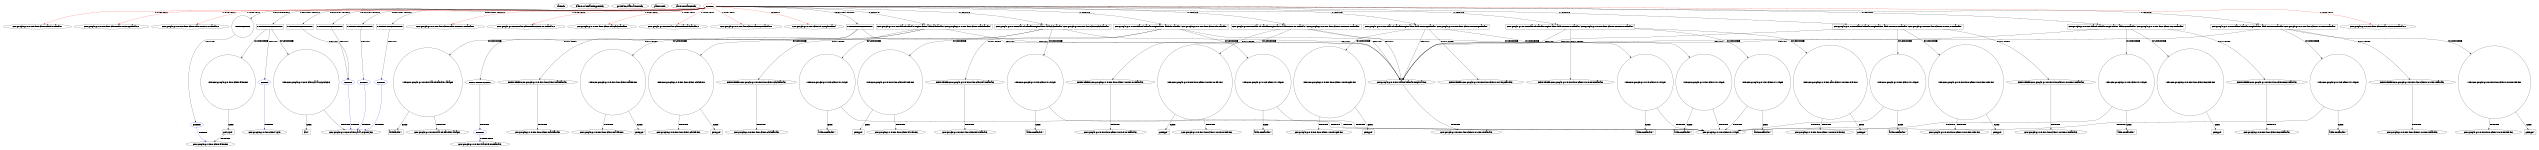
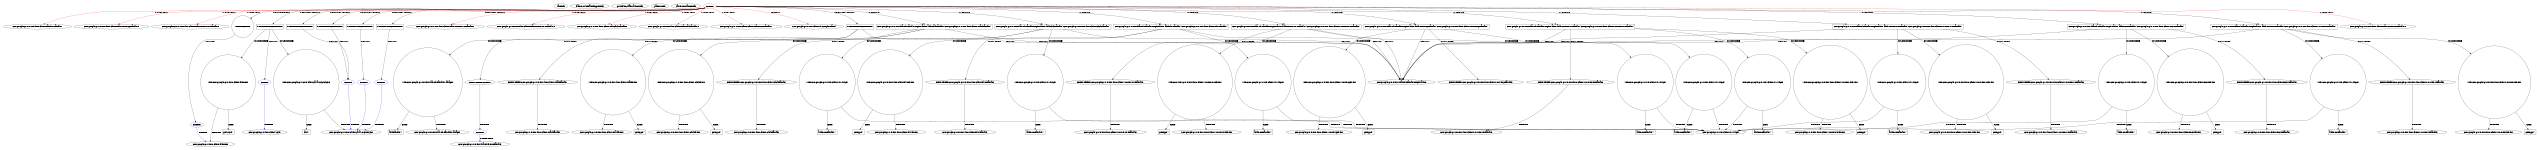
  digraph {
    node [isFrameworkType=false vertexType=VARIABLE_EXPRESION]
    baseInfo [category=pattern graphId=689 isAnonymous=false possibleRelation=true isFrameworkType="" vertexType=""]
    frameworkRelatedTypesInfo [0="com.google.gwt.event.dom.client.HasClickHandlers" 1="com.google.gwt.event.dom.client.HasBlurHandlers" 2="com.google.gwt.event.dom.client.HasMouseDownHandlers" 3="com.google.gwt.event.dom.client.HasMouseOutHandlers" 4="com.google.gwt.event.dom.client.HasMouseOverHandlers" 5="com.google.gwt.event.dom.client.HasMouseUpHandlers" 6="com.google.gwt.user.client.ui.ComplexPanel" 7="com.google.gwt.event.dom.client.HasMouseMoveHandlers" 8="com.google.gwt.event.dom.client.HasLoadHandlers" 9="com.google.gwt.event.dom.client.HasFocusHandlers" isFrameworkType="" vertexType=""]
    possibleCollaborationsInfo [0="689~FIELD_TYPE_DECLARATION-~com.google.gwt.event.dom.client.HasClickHandlers com.google.gwt.event.dom.client.HasBlurHandlers com.google.gwt.event.dom.client.HasMouseDownHandlers com.google.gwt.event.dom.client.HasMouseOutHandlers com.google.gwt.event.dom.client.HasMouseOverHandlers com.google.gwt.event.dom.client.HasMouseUpHandlers com.google.gwt.user.client.ui.ComplexPanel com.google.gwt.event.dom.client.HasMouseMoveHandlers com.google.gwt.event.dom.client.HasLoadHandlers com.google.gwt.event.dom.client.HasFocusHandlers ~com.google.gwt.dom.client.Element ~false~false" 1="689~RETURN_TYPE_DECLARATION-CLIENT_METHOD_DECLARATION-~com.google.gwt.event.dom.client.HasClickHandlers com.google.gwt.event.dom.client.HasBlurHandlers com.google.gwt.event.dom.client.HasMouseDownHandlers com.google.gwt.event.dom.client.HasMouseOutHandlers com.google.gwt.event.dom.client.HasMouseOverHandlers com.google.gwt.event.dom.client.HasMouseUpHandlers com.google.gwt.user.client.ui.ComplexPanel com.google.gwt.event.dom.client.HasMouseMoveHandlers com.google.gwt.event.dom.client.HasLoadHandlers com.google.gwt.event.dom.client.HasFocusHandlers ~com.google.gwt.core.client.JavaScriptObject ~false~false" 2="689~RETURN_TYPE_DECLARATION-CLIENT_METHOD_DECLARATION-~com.google.gwt.event.dom.client.HasClickHandlers com.google.gwt.event.dom.client.HasBlurHandlers com.google.gwt.event.dom.client.HasMouseDownHandlers com.google.gwt.event.dom.client.HasMouseOutHandlers com.google.gwt.event.dom.client.HasMouseOverHandlers com.google.gwt.event.dom.client.HasMouseUpHandlers com.google.gwt.user.client.ui.ComplexPanel com.google.gwt.event.dom.client.HasMouseMoveHandlers com.google.gwt.event.dom.client.HasLoadHandlers com.google.gwt.event.dom.client.HasFocusHandlers ~com.google.gwt.core.client.JavaScriptObject ~false~false" 3="689~RETURN_TYPE_DECLARATION-CLIENT_METHOD_DECLARATION-~com.google.gwt.event.dom.client.HasClickHandlers com.google.gwt.event.dom.client.HasBlurHandlers com.google.gwt.event.dom.client.HasMouseDownHandlers com.google.gwt.event.dom.client.HasMouseOutHandlers com.google.gwt.event.dom.client.HasMouseOverHandlers com.google.gwt.event.dom.client.HasMouseUpHandlers com.google.gwt.user.client.ui.ComplexPanel com.google.gwt.event.dom.client.HasMouseMoveHandlers com.google.gwt.event.dom.client.HasLoadHandlers com.google.gwt.event.dom.client.HasFocusHandlers ~com.google.gwt.dom.client.Style ~false~false" 4="689~RETURN_TYPE_DECLARATION-CLIENT_METHOD_DECLARATION-RETURN_TYPE_DECLARATION-CLIENT_METHOD_DECLARATION-~com.google.gwt.event.dom.client.HasClickHandlers com.google.gwt.event.dom.client.HasBlurHandlers com.google.gwt.event.dom.client.HasMouseDownHandlers com.google.gwt.event.dom.client.HasMouseOutHandlers com.google.gwt.event.dom.client.HasMouseOverHandlers com.google.gwt.event.dom.client.HasMouseUpHandlers com.google.gwt.user.client.ui.ComplexPanel com.google.gwt.event.dom.client.HasMouseMoveHandlers com.google.gwt.event.dom.client.HasLoadHandlers com.google.gwt.event.dom.client.HasFocusHandlers ~com.google.gwt.core.client.JavaScriptObject ~false~false" 5="689~PARAMETER_TYPE_DECLARATION-CLIENT_METHOD_DECLARATION-~com.google.gwt.event.dom.client.HasClickHandlers com.google.gwt.event.dom.client.HasBlurHandlers com.google.gwt.event.dom.client.HasMouseDownHandlers com.google.gwt.event.dom.client.HasMouseOutHandlers com.google.gwt.event.dom.client.HasMouseOverHandlers com.google.gwt.event.dom.client.HasMouseUpHandlers com.google.gwt.user.client.ui.ComplexPanel com.google.gwt.event.dom.client.HasMouseMoveHandlers com.google.gwt.event.dom.client.HasLoadHandlers com.google.gwt.event.dom.client.HasFocusHandlers ~com.google.gwt.event.shared.EventHandler ~false~false" isFrameworkType="" vertexType=""]
    patternInfo [frequency=2.0 patternRootClient=0 isFrameworkType="" vertexType=""]
    patternInstancesInfo [0="mguiral-GwtSvgLib~/mguiral-GwtSvgLib/GwtSvgLib-master/src/gwt/html5/svg/client/user/ui/SVGSymbolWidget.java~SVGSymbolWidget~3998" 1="mguiral-GwtSvgLib~/mguiral-GwtSvgLib/GwtSvgLib-master/src/gwt/html5/svg/client/user/ui/SVGGraphicalWidget.java~SVGGraphicalWidget~3974" isFrameworkType="" vertexType=""]
    n6 [label="com.google.gwt.event.dom.client.HasBlurHandlers" vertexType=FRAMEWORK_INTERFACE_TYPE]
    n7 [color=red label=CLIENT vertexType=ROOT_CLIENT_CLASS_DECLARATION]
    n8 [label="com.google.gwt.event.dom.client.HasMouseUpHandlers" vertexType=FRAMEWORK_INTERFACE_TYPE]
-   n9 [label="com.google.gwt.event.dom.client.HasMouseOverHandlers" vertexType=FRAMEWORK_INTERFACE_TYPE]
+   n9 [label="com.google.core.event.dom.client.HasMouseOverHandlers" vertexType=FRAMEWORK_INTERFACE_TYPE]
    n10 [label="FIELD:CLIENT" shape=circle vertexType=FIELD_DECLARATION]
    n11 [label="com.google.gwt.event.dom.client.HasMouseDownHandlers" vertexType=FRAMEWORK_INTERFACE_TYPE]
    n12 [label="com.google.gwt.event.dom.client.HasMouseMoveHandlers" vertexType=FRAMEWORK_INTERFACE_TYPE]
    n13 [label="com.google.gwt.event.dom.client.HasClickHandlers" vertexType=FRAMEWORK_INTERFACE_TYPE]
    n14 [label="com.google.gwt.event.dom.client.HasLoadHandlers" vertexType=FRAMEWORK_INTERFACE_TYPE]
-   n15 [label="com.google.gwt.event.dom.client.HasFocusHandlers" vertexType=FRAMEWORK_INTERFACE_TYPE]
+   n15 [label="com.google.gwt.event.client.client.HasFocusHandlers" vertexType=FRAMEWORK_INTERFACE_TYPE]
    n16 [label="com.google.gwt.user.client.ui.ComplexPanel" vertexType=FRAMEWORK_CLASS_TYPE]
    n17 [label=METHOD_DECLARATION shape=box vertexType=CLIENT_METHOD_DECLARATION]
    n18 [label=METHOD_DECLARATION shape=box vertexType=CLIENT_METHOD_DECLARATION]
    n19 [label=METHOD_DECLARATION shape=box vertexType=CLIENT_METHOD_DECLARATION]
    n20 [label=METHOD_DECLARATION shape=box vertexType=CLIENT_METHOD_DECLARATION]
    n21 [label="com.google.gwt.event.shared.HandlerRegistration addLoadHandler(com.google.gwt.event.dom.client.LoadHandler)" shape=box vertexType=OVERRIDING_METHOD_DECLARATION]
    n22 [label="com.google.gwt.event.shared.HandlerRegistration addClickHandler(com.google.gwt.event.dom.client.ClickHandler)" shape=box vertexType=OVERRIDING_METHOD_DECLARATION]
    n23 [label="com.google.gwt.event.shared.HandlerRegistration addBlurHandler(com.google.gwt.event.dom.client.BlurHandler)" shape=box vertexType=OVERRIDING_METHOD_DECLARATION]
    n24 [label="com.google.gwt.event.shared.HandlerRegistration addMouseMoveHandler(com.google.gwt.event.dom.client.MouseMoveHandler)" shape=box vertexType=OVERRIDING_METHOD_DECLARATION]
    n25 [label="com.google.gwt.event.shared.HandlerRegistration addMouseUpHandler(com.google.gwt.event.dom.client.MouseUpHandler)" shape=box vertexType=OVERRIDING_METHOD_DECLARATION]
    n26 [label=METHOD_DECLARATION shape=box vertexType=CLIENT_METHOD_DECLARATION]
    n27 [label=METHOD_DECLARATION shape=box vertexType=CLIENT_METHOD_DECLARATION]
    n28 [label="com.google.gwt.event.dom.client.HasMouseOutHandlers" vertexType=FRAMEWORK_INTERFACE_TYPE]
    n29 [label="com.google.gwt.event.shared.HandlerRegistration addMouseOverHandler(com.google.gwt.event.dom.client.MouseOverHandler)" shape=box vertexType=OVERRIDING_METHOD_DECLARATION]
    n30 [label="com.google.gwt.event.shared.HandlerRegistration addMouseDownHandler(com.google.gwt.event.dom.client.MouseDownHandler)" shape=box vertexType=OVERRIDING_METHOD_DECLARATION]
    n31 [label="com.google.gwt.event.shared.HandlerRegistration addFocusHandler(com.google.gwt.event.dom.client.FocusHandler)" shape=box vertexType=OVERRIDING_METHOD_DECLARATION]
    n32 [label="com.google.gwt.event.shared.HandlerRegistration addMouseOutHandler(com.google.gwt.event.dom.client.MouseOutHandler)" shape=box vertexType=OVERRIDING_METHOD_DECLARATION]
    n33 [color=blue label=CLIENT vertexType=REFERENCE_CLIENT_CLASS_DECLARATION]
    n34 [label="PARAMETER:CLIENT" vertexType=PARAMETER_DECLARATION]
    n35 [label="VAR:com.google.gwt.event.shared.HandlerManager" shape=circle]
    n36 [label="com.google.gwt.event.shared.HandlerRegistration" vertexType=FRAMEWORK_INTERFACE_TYPE]
    n37 [color=blue label=CLIENT vertexType=REFERENCE_CLIENT_CLASS_DECLARATION]
    n38 [label="VAR:com.google.gwt.dom.client.Element" shape=circle]
    n39 [label="VAR:com.google.gwt.core.client.JavaScriptObject" shape=circle]
    n40 [color=blue label=CLIENT vertexType=REFERENCE_CLIENT_CLASS_DECLARATION]
    n41 [color=blue label=CLIENT vertexType=REFERENCE_CLIENT_CLASS_DECLARATION]
    n42 [label="VAR:com.google.gwt.user.client.ui.Widget" shape=circle]
    n43 [label="VAR:com.google.gwt.event.dom.client.LoadEvent" shape=circle]
    n44 [label="PARAMETER:com.google.gwt.event.dom.client.LoadHandler" vertexType=PARAMETER_DECLARATION]
    n45 [label="VAR:com.google.gwt.event.dom.client.ClickEvent" shape=circle]
    n46 [label="PARAMETER:com.google.gwt.event.dom.client.ClickHandler" vertexType=PARAMETER_DECLARATION]
    n47 [label="VAR:com.google.gwt.user.client.ui.Widget" shape=circle]
    n48 [label="VAR:com.google.gwt.user.client.ui.Widget" shape=circle]
    n49 [label="VAR:com.google.gwt.event.dom.client.BlurEvent" shape=circle]
    n50 [label="PARAMETER:com.google.gwt.event.dom.client.BlurHandler" vertexType=PARAMETER_DECLARATION]
    n51 [label="PARAMETER:com.google.gwt.event.dom.client.MouseMoveHandler" vertexType=PARAMETER_DECLARATION]
    n52 [label="VAR:com.google.gwt.user.client.ui.Widget" shape=circle]
-   n53 [label="VAR:com.google.gwt.event.dom.client.MouseMoveEvent" shape=circle]
+   n53 [label="VAR:com.user.gwt.event.dom.client.MouseMoveEvent" shape=circle]
    n54 [label="PARAMETER:com.google.gwt.event.dom.client.MouseUpHandler" vertexType=PARAMETER_DECLARATION]
    n55 [label="VAR:com.google.gwt.user.client.ui.Widget" shape=circle]
    n56 [label="VAR:com.google.gwt.event.dom.client.MouseUpEvent" shape=circle]
    n57 [color=blue label=CLIENT vertexType=REFERENCE_CLIENT_CLASS_DECLARATION]
    n58 [label="VAR:com.google.gwt.user.client.ui.Widget" shape=circle]
-   n59 [label="VAR:com.google.gwt.event.cast.client.MouseOverEvent" shape=circle]
+   n59 [label="VAR:com.google.gwt.event.dom.client.MouseOverEvent" shape=circle]
    n60 [label="PARAMETER:com.google.gwt.event.dom.client.MouseOverHandler" vertexType=PARAMETER_DECLARATION]
    n61 [label="PARAMETER:com.google.gwt.event.dom.client.MouseDownHandler" vertexType=PARAMETER_DECLARATION]
    n62 [label="VAR:com.google.gwt.user.client.ui.Widget" shape=circle]
    n63 [label="VAR:com.google.gwt.event.dom.client.MouseDownEvent" shape=circle]
    n64 [label="VAR:com.google.gwt.user.client.ui.Widget" shape=circle]
    n65 [label="PARAMETER:com.google.gwt.event.dom.client.FocusHandler" vertexType=PARAMETER_DECLARATION]
    n66 [label="VAR:com.google.gwt.event.dom.client.FocusEvent" shape=circle]
    n67 [label="VAR:com.google.gwt.user.client.ui.Widget" shape=circle]
    n68 [label="VAR:com.google.gwt.event.dom.client.MouseOutEvent" shape=circle]
    n69 [label="PARAMETER:com.google.gwt.event.dom.client.MouseOutHandler" vertexType=PARAMETER_DECLARATION]
    n70 [label="com.google.gwt.dom.client.Element" vertexType=FRAMEWORK_CLASS_TYPE]
    n71 [color=blue label=CLIENT vertexType=REFERENCE_CLIENT_CLASS_DECLARATION]
    n72 [label="addHandler()" shape=box vertexType=INSIDE_CALL]
    n73 [label="com.google.gwt.event.shared.HandlerManager" vertexType=FRAMEWORK_CLASS_TYPE]
    n74 [label="com.google.gwt.event.shared.EventHandler" vertexType=FRAMEWORK_INTERFACE_TYPE]
    n75 [label="com.google.gwt.core.client.JavaScriptObject" vertexType=FRAMEWORK_CLASS_TYPE]
    n76 [label="getStyle()" shape=box vertexType=INSIDE_CALL]
    n77 [label="cast()" shape=box vertexType=INSIDE_CALL]
    n78 [label="com.google.gwt.dom.client.Style" vertexType=FRAMEWORK_CLASS_TYPE]
    n79 [label="com.google.gwt.user.client.ui.Widget" vertexType=FRAMEWORK_CLASS_TYPE]
    n80 [label="addDomHandler()" shape=box vertexType=INSIDE_CALL]
    n81 [label="getType()" shape=box vertexType=INSIDE_CALL]
    n82 [label="com.google.gwt.event.dom.client.LoadEvent" vertexType=FRAMEWORK_CLASS_TYPE]
    n83 [label="com.google.gwt.event.dom.client.LoadHandler" vertexType=FRAMEWORK_INTERFACE_TYPE]
    n84 [label="getType()" shape=box vertexType=INSIDE_CALL]
    n85 [label="com.google.gwt.event.dom.client.ClickEvent" vertexType=FRAMEWORK_CLASS_TYPE]
    n86 [label="com.google.gwt.event.dom.client.ClickHandler" vertexType=FRAMEWORK_INTERFACE_TYPE]
    n87 [label="addDomHandler()" shape=box vertexType=INSIDE_CALL]
    n88 [label="addDomHandler()" shape=box vertexType=INSIDE_CALL]
    n89 [label="getType()" shape=box vertexType=INSIDE_CALL]
    n90 [label="com.google.gwt.event.dom.client.BlurEvent" vertexType=FRAMEWORK_CLASS_TYPE]
    n91 [label="com.google.gwt.event.dom.client.BlurHandler" vertexType=FRAMEWORK_INTERFACE_TYPE]
    n92 [label="com.google.gwt.event.dom.client.MouseMoveHandler" vertexType=FRAMEWORK_INTERFACE_TYPE]
    n93 [label="addDomHandler()" shape=box vertexType=INSIDE_CALL]
    n94 [label="getType()" shape=box vertexType=INSIDE_CALL]
    n95 [label="com.google.gwt.event.dom.client.MouseMoveEvent" vertexType=FRAMEWORK_CLASS_TYPE]
    n96 [label="addDomHandler()" shape=box vertexType=INSIDE_CALL]
    n97 [label="com.google.gwt.event.dom.client.MouseUpEvent" vertexType=FRAMEWORK_CLASS_TYPE]
    n98 [label="getType()" shape=box vertexType=INSIDE_CALL]
    n99 [label="addDomHandler()" shape=box vertexType=INSIDE_CALL]
    n100 [label="getType()" shape=box vertexType=INSIDE_CALL]
    n101 [label="com.google.gwt.event.dom.client.MouseOverEvent" vertexType=FRAMEWORK_CLASS_TYPE]
    n102 [label="com.google.gwt.event.dom.client.MouseOverHandler" vertexType=FRAMEWORK_INTERFACE_TYPE]
    n103 [label="com.google.gwt.event.dom.client.MouseDownHandler" vertexType=FRAMEWORK_INTERFACE_TYPE]
    n104 [label="addDomHandler()" shape=box vertexType=INSIDE_CALL]
    n105 [label="com.google.gwt.event.dom.client.MouseDownEvent" vertexType=FRAMEWORK_CLASS_TYPE]
    n106 [label="getType()" shape=box vertexType=INSIDE_CALL]
    n107 [label="addDomHandler()" shape=box vertexType=INSIDE_CALL]
    n108 [label="com.google.gwt.event.dom.client.FocusHandler" vertexType=FRAMEWORK_INTERFACE_TYPE]
    n109 [label="getType()" shape=box vertexType=INSIDE_CALL]
+   n110 [label="com.google.gwt.event.dom.client.FocusEvent" vertexType=FRAMEWORK_CLASS_TYPE]
    n111 [label="addDomHandler()" shape=box vertexType=INSIDE_CALL]
    n112 [label="com.google.gwt.event.dom.client.MouseOutEvent" vertexType=FRAMEWORK_CLASS_TYPE]
    n113 [label="getType()" shape=box vertexType=INSIDE_CALL]
    n114 [label="com.google.gwt.event.dom.client.MouseOutHandler" vertexType=FRAMEWORK_INTERFACE_TYPE]
    n7 -> n6 [color=red label=IMPLEMENT]
    n7 -> n8 [color=red label=IMPLEMENT]
    n7 -> n9 [color=red label=IMPLEMENT]
    n7 -> n10 [label=DECLARE_FIELD]
    n7 -> n11 [color=red label=IMPLEMENT]
    n7 -> n12 [color=red label=IMPLEMENT]
    n7 -> n13 [color=red label=IMPLEMENT]
    n7 -> n14 [color=red label=IMPLEMENT]
    n7 -> n15 [color=red label=IMPLEMENT]
    n7 -> n16 [color=red label=EXTEND]
    n7 -> n17 [label=DECLARE_METHOD]
    n7 -> n18 [label=DECLARE_METHOD]
    n7 -> n19 [label=DECLARE_METHOD]
    n7 -> n20 [label=DECLARE_METHOD]
    n7 -> n21 [label=OVERRIDE]
    n7 -> n22 [label=OVERRIDE]
    n7 -> n23 [label=OVERRIDE]
    n7 -> n24 [label=OVERRIDE]
    n7 -> n25 [label=OVERRIDE]
    n7 -> n26 [label=DECLARE_METHOD]
    n7 -> n27 [label=DECLARE_METHOD]
    n7 -> n28 [color=red label=IMPLEMENT]
    n7 -> n29 [label=OVERRIDE]
    n7 -> n30 [label=OVERRIDE]
    n7 -> n31 [label=OVERRIDE]
    n7 -> n32 [label=OVERRIDE]
    n10 -> n33 [label=OF_TYPE]
    n17 -> n34 [label=PARAMETER]
    n17 -> n35 [label=INSTANTIATE]
    n17 -> n36 [label=RETURN]
    n18 -> n37 [label=RETURN]
    n19 -> n38 [label=INSTANTIATE]
    n19 -> n39 [label=INSTANTIATE]
    n19 -> n40 [label=RETURN]
    n20 -> n41 [label=RETURN]
    n21 -> n36 [label=RETURN]
    n21 -> n42 [label=INSTANTIATE]
    n21 -> n43 [label=INSTANTIATE]
    n21 -> n44 [label=PARAMETER]
    n22 -> n36 [label=RETURN]
    n22 -> n45 [label=INSTANTIATE]
    n22 -> n46 [label=PARAMETER]
    n22 -> n47 [label=INSTANTIATE]
    n23 -> n36 [label=RETURN]
    n23 -> n48 [label=INSTANTIATE]
    n23 -> n49 [label=INSTANTIATE]
    n23 -> n50 [label=PARAMETER]
    n24 -> n36 [label=RETURN]
    n24 -> n51 [label=PARAMETER]
    n24 -> n52 [label=INSTANTIATE]
    n24 -> n53 [label=INSTANTIATE]
    n25 -> n36 [label=RETURN]
    n25 -> n54 [label=PARAMETER]
    n25 -> n55 [label=INSTANTIATE]
    n25 -> n56 [label=INSTANTIATE]
    n26 -> n57 [label=RETURN]
    n27 -> n37 [label=RETURN]
    n29 -> n36 [label=RETURN]
    n29 -> n58 [label=INSTANTIATE]
    n29 -> n59 [label=INSTANTIATE]
    n29 -> n60 [label=PARAMETER]
    n30 -> n36 [label=RETURN]
    n30 -> n61 [label=PARAMETER]
    n30 -> n62 [label=INSTANTIATE]
    n30 -> n63 [label=INSTANTIATE]
    n31 -> n36 [label=RETURN]
    n31 -> n64 [label=INSTANTIATE]
    n31 -> n65 [label=PARAMETER]
    n31 -> n66 [label=INSTANTIATE]
    n32 -> n36 [label=RETURN]
    n32 -> n67 [label=INSTANTIATE]
    n32 -> n68 [label=INSTANTIATE]
    n32 -> n69 [label=PARAMETER]
    n33 -> n70 [color=blue label=EXTEND]
    n34 -> n71 [label=OF_TYPE]
    n35 -> n72 [label=CALL]
    n35 -> n73 [label=OF_TYPE]
    n37 -> n75 [color=blue label=EXTEND]
-   n76 -> n70 [label=OF_TYPE]
+   n38 -> n70 [label=OF_TYPE]
    n38 -> n76 [label=CALL]
    n39 -> n75 [label=OF_TYPE]
    n39 -> n77 [label=CALL]
    n40 -> n78 [color=blue label=EXTEND]
    n41 -> n75 [color=blue label=EXTEND]
    n42 -> n79 [label=OF_TYPE]
    n42 -> n80 [label=CALL]
    n43 -> n81 [label=CALL]
    n43 -> n82 [label=OF_TYPE]
    n44 -> n83 [label=OF_TYPE]
    n45 -> n84 [label=CALL]
    n45 -> n85 [label=OF_TYPE]
    n46 -> n86 [label=OF_TYPE]
    n47 -> n79 [label=OF_TYPE]
    n47 -> n87 [label=CALL]
    n48 -> n79 [label=OF_TYPE]
    n48 -> n88 [label=CALL]
    n49 -> n89 [label=CALL]
    n49 -> n90 [label=OF_TYPE]
    n50 -> n91 [label=OF_TYPE]
    n51 -> n92 [label=OF_TYPE]
    n52 -> n79 [label=OF_TYPE]
    n52 -> n93 [label=CALL]
    n53 -> n94 [label=CALL]
    n53 -> n95 [label=OF_TYPE]
    n55 -> n79 [label=OF_TYPE]
    n55 -> n96 [label=CALL]
    n56 -> n97 [label=OF_TYPE]
    n56 -> n98 [label=CALL]
    n57 -> n75 [color=blue label=EXTEND]
    n58 -> n79 [label=OF_TYPE]
    n58 -> n99 [label=CALL]
    n59 -> n100 [label=CALL]
    n59 -> n101 [label=OF_TYPE]
-   n36 -> n102 [label=OF_TYPE]
+   n60 -> n102 [label=OF_TYPE]
    n61 -> n103 [label=OF_TYPE]
    n62 -> n79 [label=OF_TYPE]
    n62 -> n104 [label=CALL]
    n63 -> n105 [label=OF_TYPE]
    n63 -> n106 [label=CALL]
    n64 -> n79 [label=OF_TYPE]
    n64 -> n107 [label=CALL]
    n65 -> n108 [label=OF_TYPE]
    n66 -> n109 [label=CALL]
+   n66 -> n110 [label=OF_TYPE]
    n67 -> n79 [label=OF_TYPE]
    n67 -> n111 [label=CALL]
    n68 -> n112 [label=OF_TYPE]
    n68 -> n113 [label=CALL]
    n69 -> n114 [label=OF_TYPE]
    n71 -> n74 [color=blue label=IMPLEMENT]
  }
